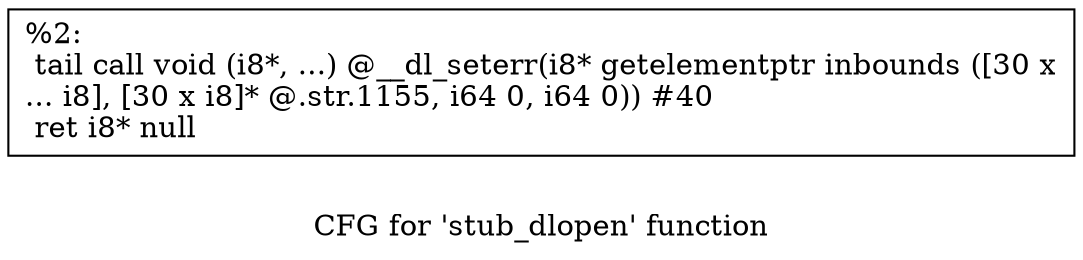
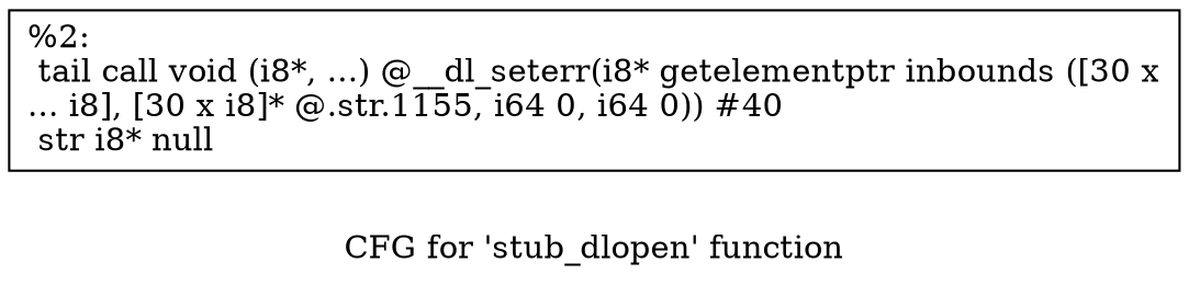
  digraph {
    label="CFG for 'stub_dlopen' function"
-   n1 [label="{%2:\l  tail call void (i8*, ...) @__dl_seterr(i8* getelementptr inbounds ([30 x\l... i8], [30 x i8]* @.str.1155, i64 0, i64 0)) #40\l  ret i8* null\l}" shape=record]
+   n1 [label="{%2:\l  tail call void (i8*, ...) @__dl_seterr(i8* getelementptr inbounds ([30 x\l... i8], [30 x i8]* @.str.1155, i64 0, i64 0)) #40\l  str i8* null\l}" shape=record]
  }
